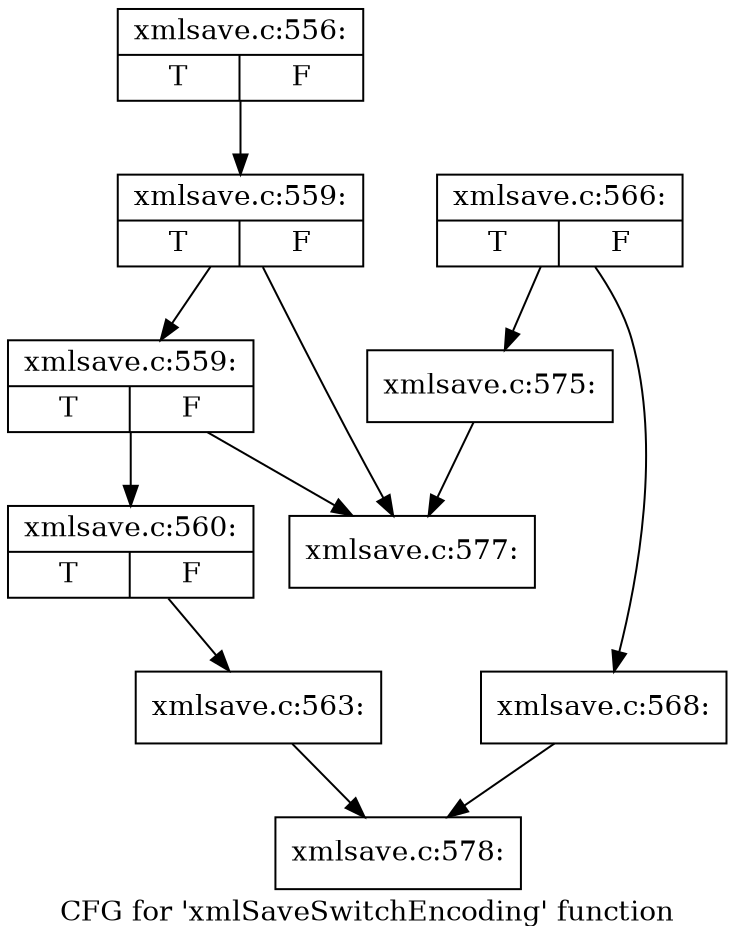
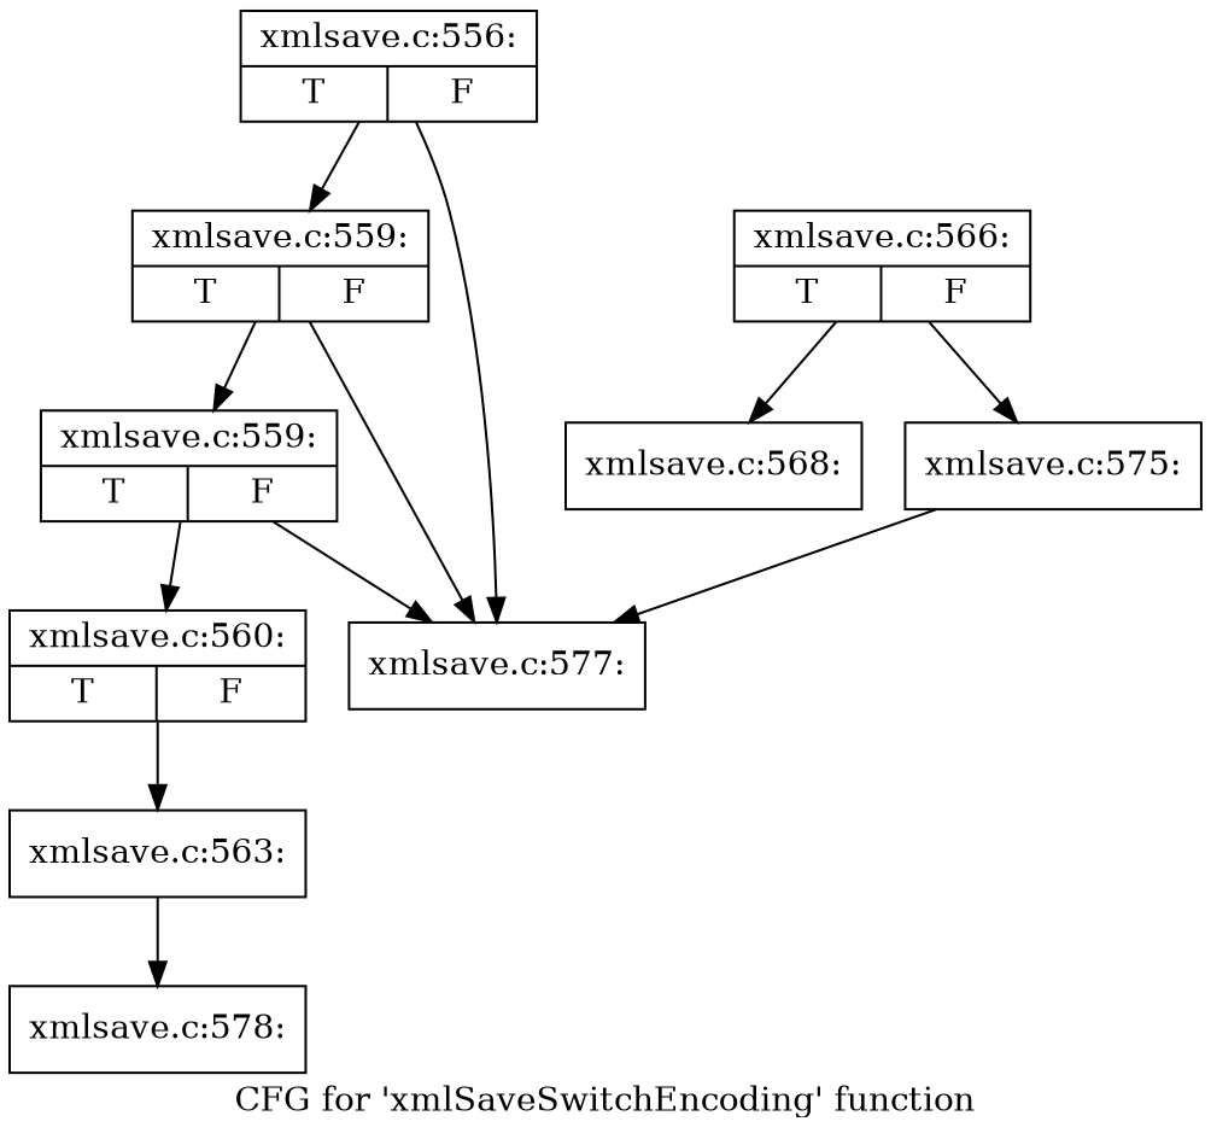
  digraph {
    label="CFG for 'xmlSaveSwitchEncoding' function"
    node [shape=record]
    n1 [label="{xmlsave.c:556:|{<s0>T|<s1>F}}"]
    n2 [label="{xmlsave.c:559:|{<s0>T|<s1>F}}"]
    n3 [label="{xmlsave.c:577:}"]
    n4 [label="{xmlsave.c:559:|{<s0>T|<s1>F}}"]
    n5 [label="{xmlsave.c:560:|{<s0>T|<s1>F}}"]
    n6 [label="{xmlsave.c:578:}"]
    n7 [label="{xmlsave.c:563:}"]
    n8 [label="{xmlsave.c:566:|{<s0>T|<s1>F}}"]
    n9 [label="{xmlsave.c:568:}"]
    n10 [label="{xmlsave.c:575:}"]
    n1 -> n2
+   n1 -> n3
    n2 -> n3
    n2 -> n4
    n4 -> n3
    n4 -> n5
    n5 -> n7
    n7 -> n6
    n8 -> n9
    n8 -> n10
-   n9 -> n6
    n10 -> n3
  }
